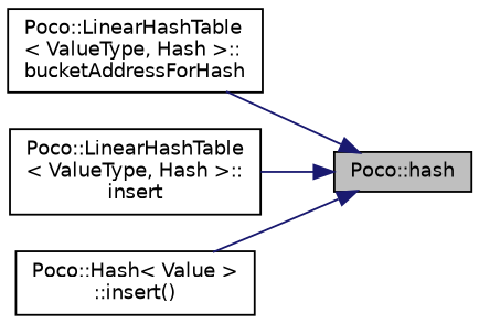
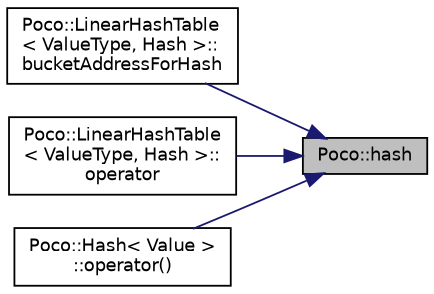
  digraph {
    rankdir=RL
    node [color=black fillcolor=white fontname=Helvetica fontsize=10 shape=record style=filled]
    edge [color=midnightblue dir=back fontname=Helvetica fontsize=10 labelfontname=Helvetica labelfontsize=10 style=solid]
    n1 [fillcolor=grey75 fontcolor=black height=0.2 label="Poco::hash" width=0.4]
    n2 [height=0.2 label="Poco::LinearHashTable\l\< ValueType, Hash \>::\lbucketAddressForHash" width=0.4]
-   n3 [height=0.2 label="Poco::LinearHashTable\l\< ValueType, Hash \>::\linsert" width=0.4]
-   n4 [height=0.2 label="Poco::Hash\< Value \>\l::insert()" width=0.4]
+   n3 [height=0.2 label="Poco::LinearHashTable\l\< ValueType, Hash \>::\loperator" width=0.4]
+   n4 [height=0.2 label="Poco::Hash\< Value \>\l::operator()" width=0.4]
    n1 -> n2
    n1 -> n3
    n1 -> n4
  }
